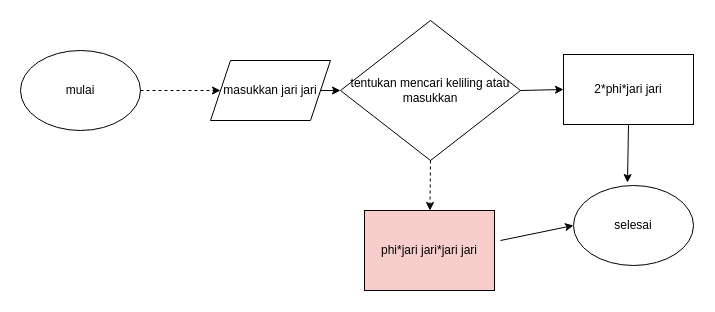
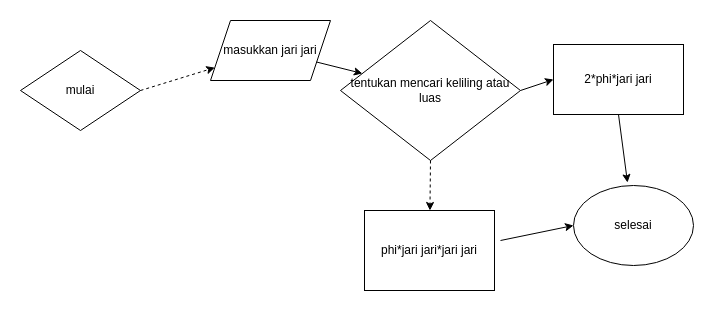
  <mxCell id="0" />
  <mxCell id="1" parent="0" />
- <mxCell id="2" value="mulai" style="ellipse;whiteSpace=wrap;html=1;" vertex="1" parent="1"><mxGeometry x="20" y="50" width="120" height="80" as="geometry" /></mxCell>
+ <mxCell id="2" value="mulai" style="rhombus;whiteSpace=wrap;html=1;" vertex="1" parent="1"><mxGeometry x="20" y="50" width="120" height="80" as="geometry" /></mxCell>
  <mxCell id="3" value="selesai" style="ellipse;whiteSpace=wrap;html=1;" vertex="1" parent="1"><mxGeometry x="573" y="185" width="120" height="80" as="geometry" /></mxCell>
  <mxCell id="4" value="" style="endArrow=classic;html=1;rounded=0;exitX=1;exitY=0.5;exitDx=0;exitDy=0;dashed=1;" edge="1" parent="1" source="2" target="5"><mxGeometry width="50" height="50" relative="1" as="geometry"><mxPoint x="340" y="430" as="sourcePoint" /><mxPoint x="210" y="100" as="targetPoint" /></mxGeometry></mxCell>
- <mxCell id="5" value="masukkan jari jari" style="shape=parallelogram;perimeter=parallelogramPerimeter;whiteSpace=wrap;html=1;fixedSize=1;" vertex="1" parent="1"><mxGeometry x="210" y="60" width="120" height="60" as="geometry" /></mxCell>
+ <mxCell id="5" value="masukkan jari jari" style="shape=parallelogram;perimeter=parallelogramPerimeter;whiteSpace=wrap;html=1;fixedSize=1;" vertex="1" parent="1"><mxGeometry x="210" y="20" width="120" height="60" as="geometry" /></mxCell>
  <mxCell id="6" value="" style="endArrow=classic;html=1;rounded=0;" edge="1" parent="1" source="5" target="7"><mxGeometry width="50" height="50" relative="1" as="geometry"><mxPoint x="340" y="430" as="sourcePoint" /><mxPoint x="400" y="100" as="targetPoint" /></mxGeometry></mxCell>
- <mxCell id="7" value="tentukan mencari keliling atau masukkan" style="rhombus;whiteSpace=wrap;html=1;" vertex="1" parent="1"><mxGeometry x="340" y="20" width="180" height="140" as="geometry" /></mxCell>
+ <mxCell id="7" value="tentukan mencari keliling atau luas" style="rhombus;whiteSpace=wrap;html=1;" vertex="1" parent="1"><mxGeometry x="340" y="20" width="180" height="140" as="geometry" /></mxCell>
  <mxCell id="8" value="" style="endArrow=classic;html=1;rounded=0;exitX=1;exitY=0.5;exitDx=0;exitDy=0;entryX=0;entryY=0.5;entryDx=0;entryDy=0;" edge="1" parent="1" source="7" target="9"><mxGeometry width="50" height="50" relative="1" as="geometry"><mxPoint x="340" y="420" as="sourcePoint" /><mxPoint x="530" y="90" as="targetPoint" /></mxGeometry></mxCell>
- <mxCell id="9" value="2*phi*jari jari" style="rounded=0;whiteSpace=wrap;html=1;" vertex="1" parent="1"><mxGeometry x="563" y="54" width="130" height="70" as="geometry" /></mxCell>
+ <mxCell id="9" value="2*phi*jari jari" style="rounded=0;whiteSpace=wrap;html=1;" vertex="1" parent="1"><mxGeometry x="553" y="44" width="130" height="70" as="geometry" /></mxCell>
  <mxCell id="10" value="" style="endArrow=classic;html=1;rounded=0;exitX=0.5;exitY=1;exitDx=0;exitDy=0;dashed=1;" edge="1" parent="1" source="7" target="11"><mxGeometry width="50" height="50" relative="1" as="geometry"><mxPoint x="480" y="220" as="sourcePoint" /><mxPoint x="430" y="240" as="targetPoint" /></mxGeometry></mxCell>
- <mxCell id="11" value="phi*jari jari*jari jari" style="rounded=0;whiteSpace=wrap;html=1;fillColor=#f8cecc;" vertex="1" parent="1"><mxGeometry x="364" y="210" width="130" height="80" as="geometry" /></mxCell>
+ <mxCell id="11" value="phi*jari jari*jari jari" style="rounded=0;whiteSpace=wrap;html=1;" vertex="1" parent="1"><mxGeometry x="364" y="210" width="130" height="80" as="geometry" /></mxCell>
  <mxCell id="12" value="" style="endArrow=classic;html=1;rounded=0;entryX=0;entryY=0.5;entryDx=0;entryDy=0;" edge="1" parent="1" target="3"><mxGeometry width="50" height="50" relative="1" as="geometry"><mxPoint x="500" y="240" as="sourcePoint" /><mxPoint x="390" y="370" as="targetPoint" /></mxGeometry></mxCell>
  <mxCell id="13" value="" style="endArrow=classic;html=1;rounded=0;exitX=0.5;exitY=1;exitDx=0;exitDy=0;entryX=0.45;entryY=-0.037;entryDx=0;entryDy=0;entryPerimeter=0;" edge="1" parent="1" source="9" target="3"><mxGeometry width="50" height="50" relative="1" as="geometry"><mxPoint x="340" y="420" as="sourcePoint" /><mxPoint x="390" y="370" as="targetPoint" /></mxGeometry></mxCell>
